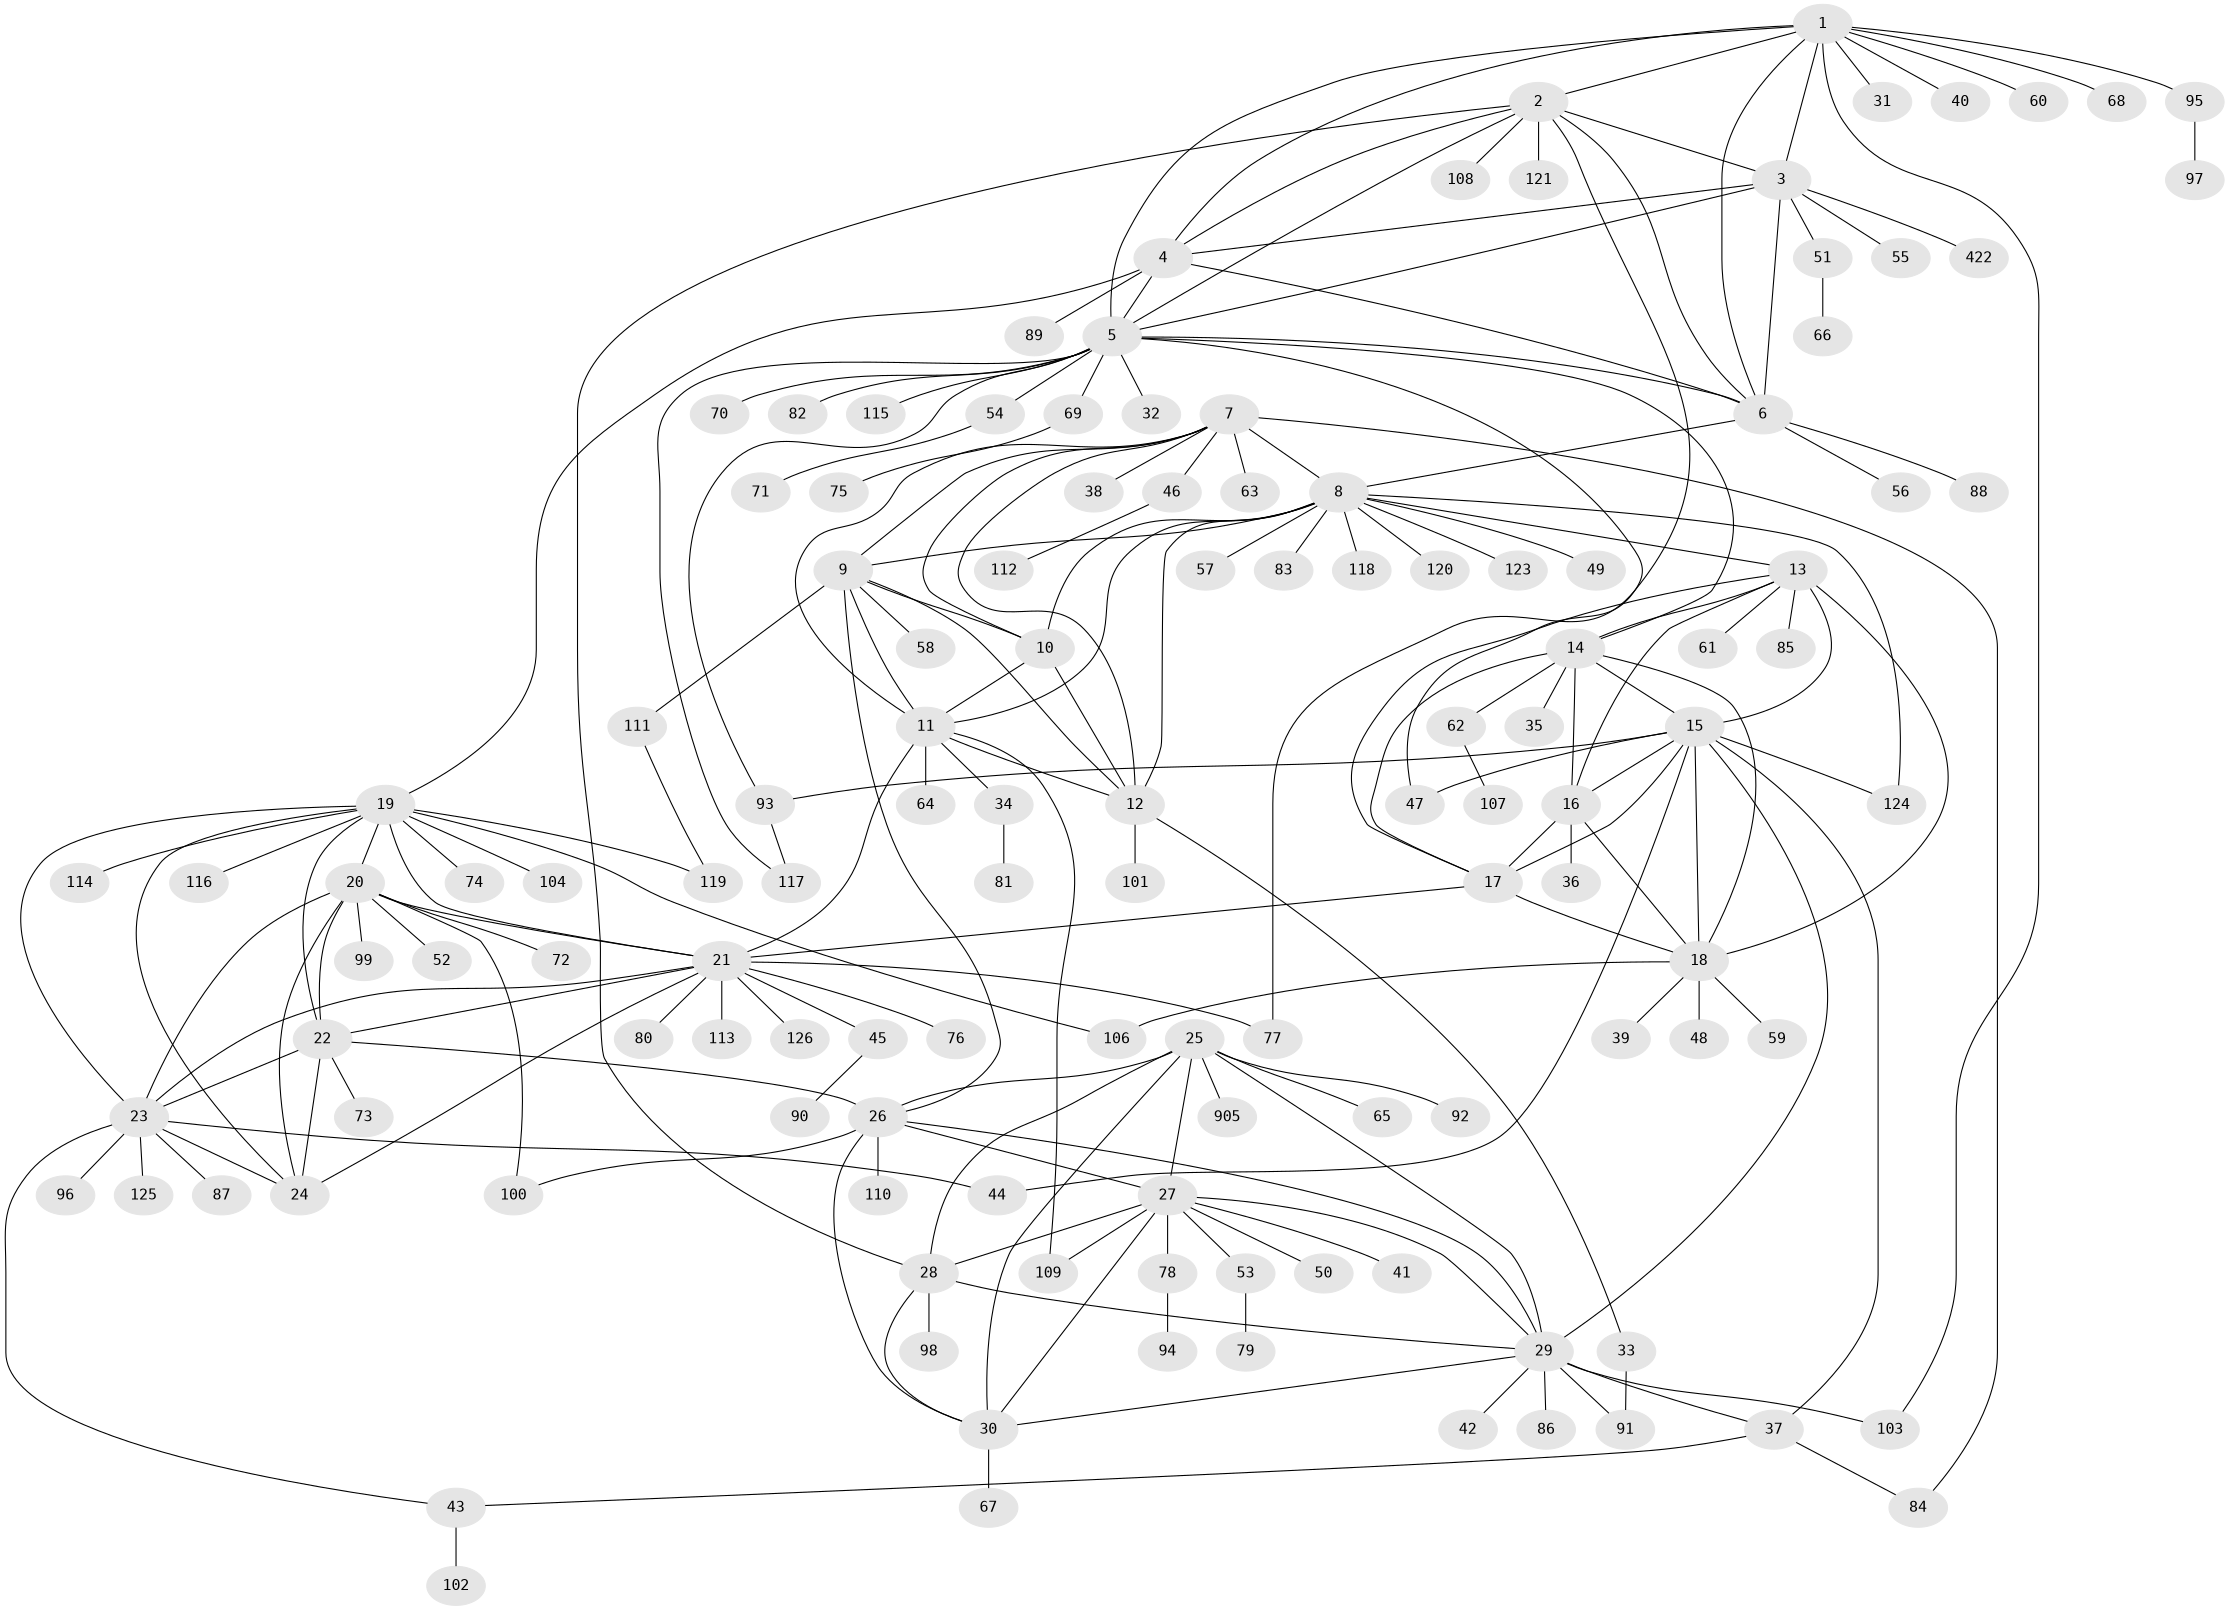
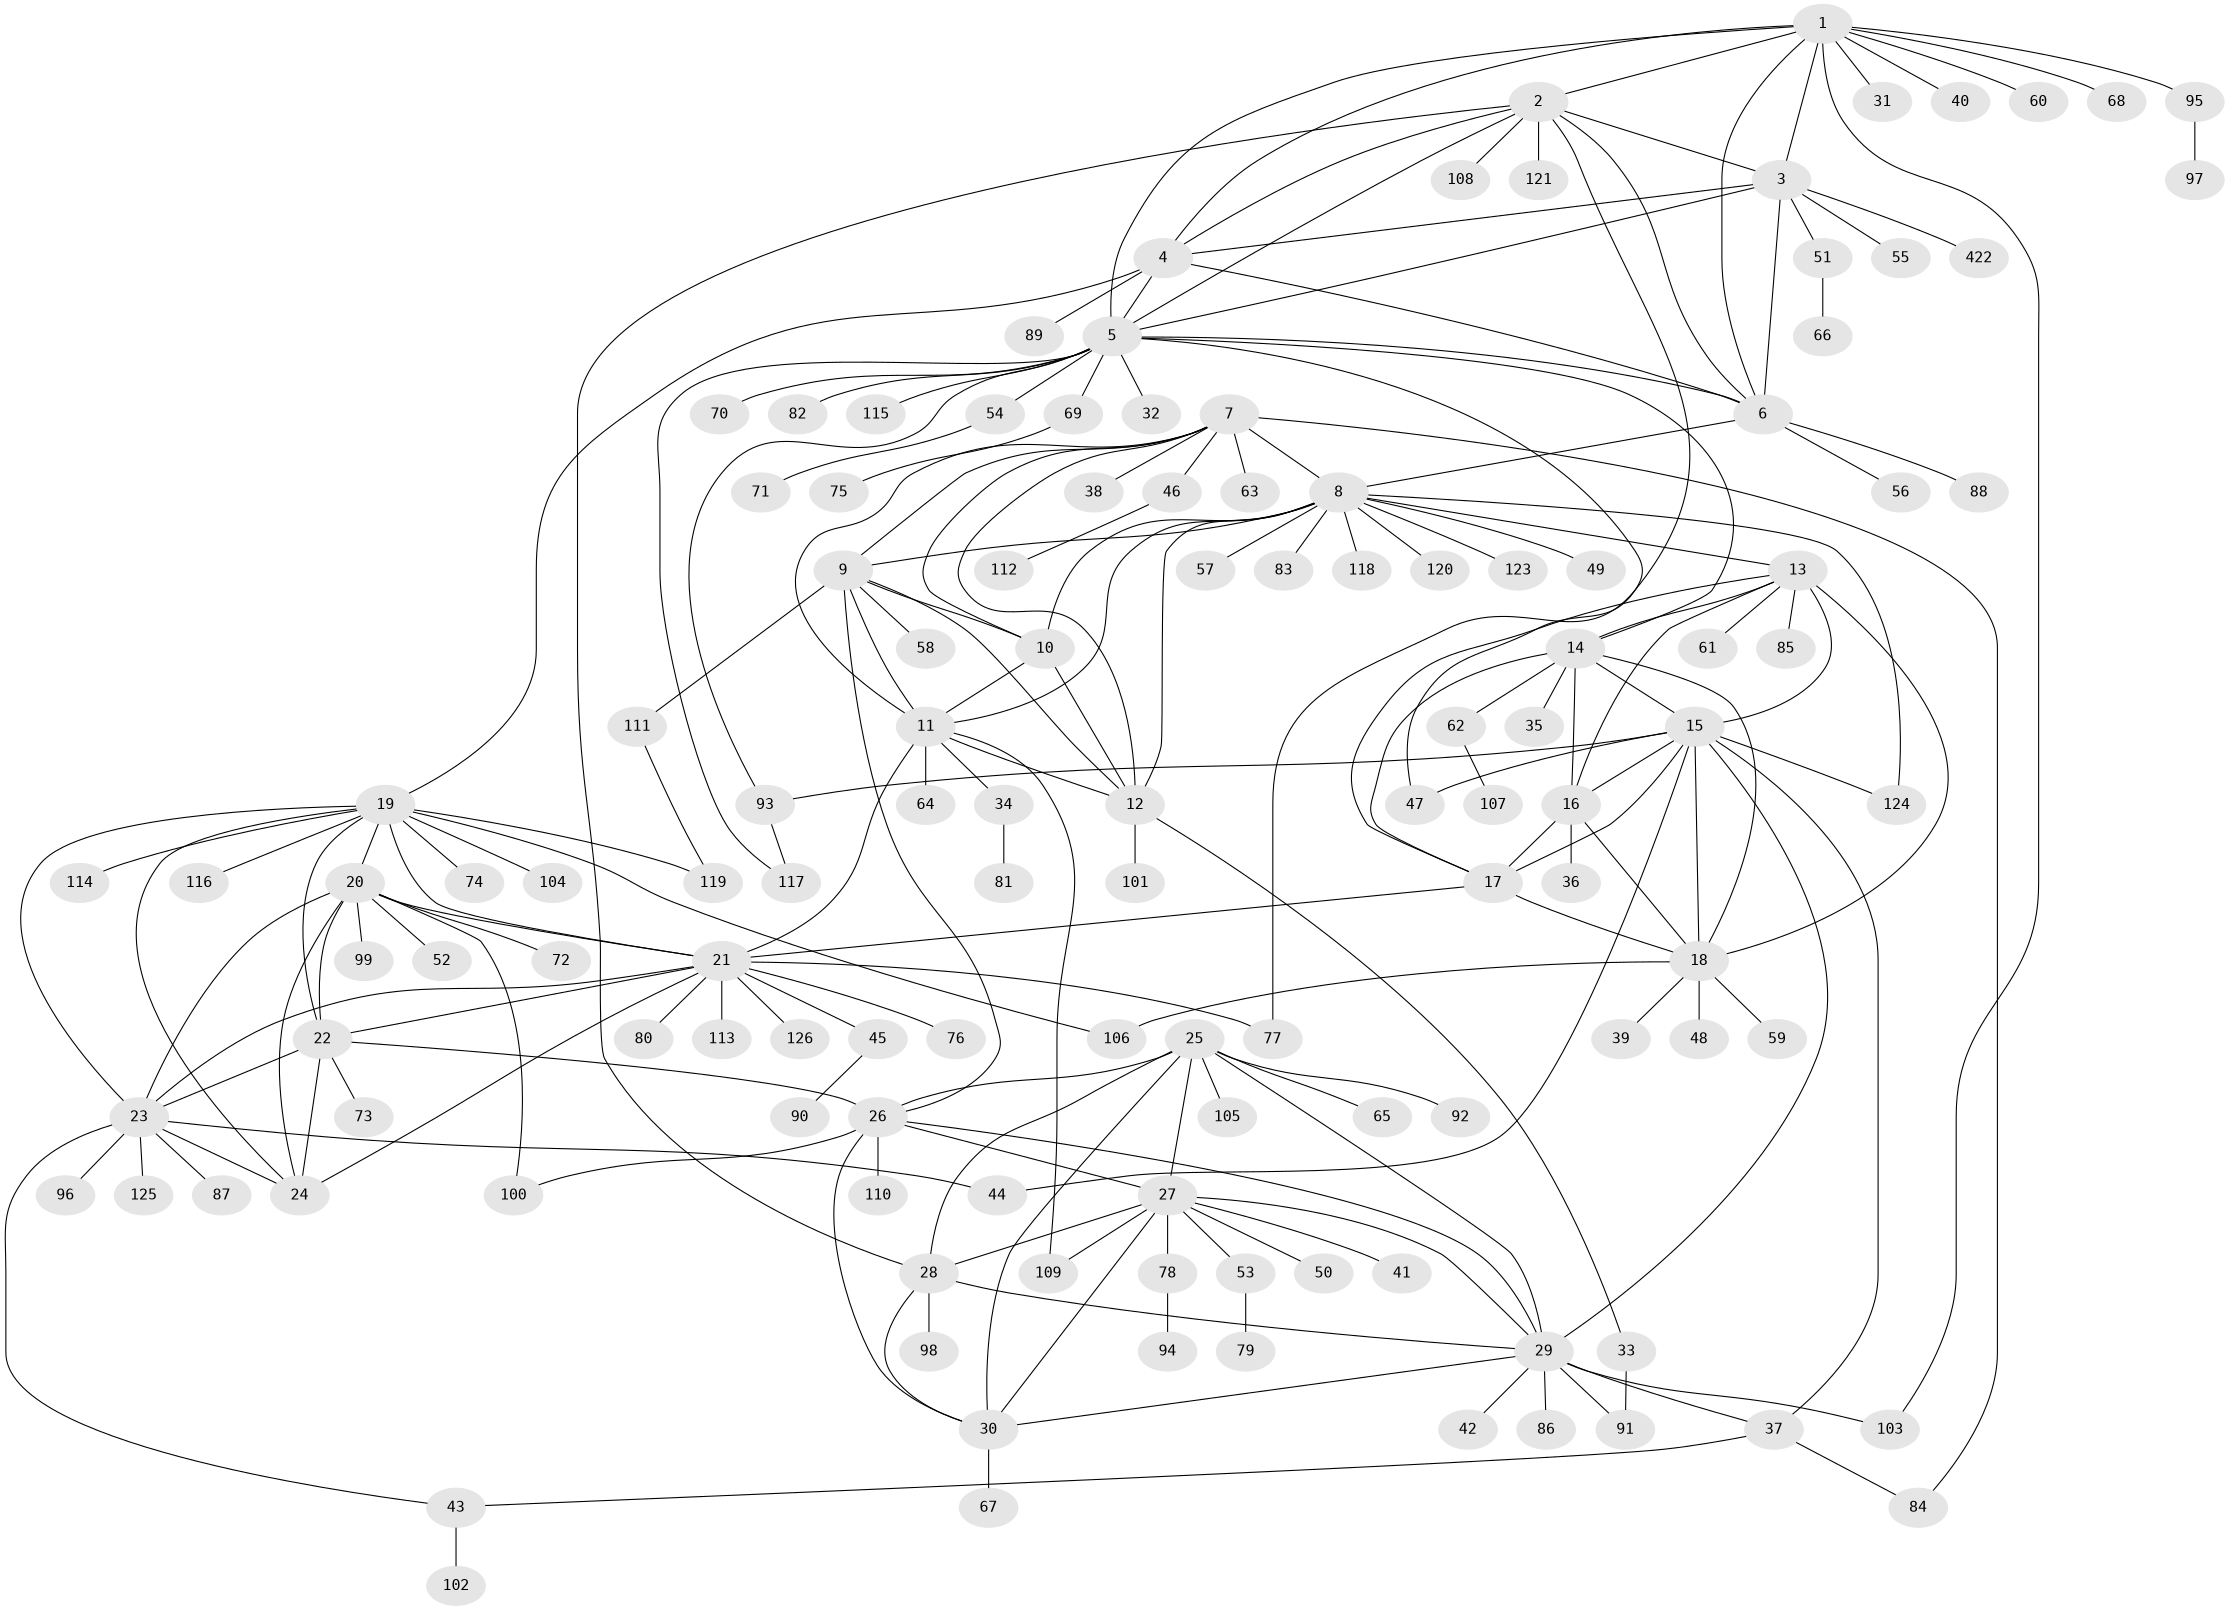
  graph {
    fontname="DejaVu Sans Mono"
    node [color=gray90 fontname="DejaVu Sans Mono" style=filled]
    edge [fontname="DejaVu Sans Mono"]
    1
    2
    3
    4
    5
    6
    31
    40
    60
    68
    95
    103
    28
    77
    108
    121
    51
    55
    n19 [label=422]
    19
    89
    14
    32
    47
    54
    69
    70
    82
    93
    115
    117
    8
    56
    88
    97
    29
    30
    98
    66
    21
    106
    20
    22
    23
    24
    74
    104
    114
    116
    119
    15
    16
    17
    18
    35
    62
    71
    75
    9
    10
    11
    12
    13
    49
    57
    83
    118
    120
    123
    124
    7
    38
    46
    63
    84
    26
    58
    111
    34
    64
    109
    33
    101
    112
    61
    85
    100
    27
    110
    45
    76
    80
    113
    126
    81
    91
    37
    44
    36
    39
    48
    59
    107
    42
    86
    43
    52
    72
    99
    73
    87
    96
    125
    90
    102
    25
    65
    92
-   105 [label=905]
+   105
    41
    50
    53
    78
    67
    79
    94
    1 -- 2
    1 -- 3
    1 -- 4
    1 -- 5
    1 -- 6
    1 -- 31
    1 -- 40
    1 -- 60
    1 -- 68
    1 -- 95
    1 -- 103
    2 -- 3
    2 -- 4
    2 -- 5
    2 -- 6
    2 -- 28
    2 -- 77
    2 -- 108
    2 -- 121
    3 -- 4
    3 -- 5
    3 -- 6
    3 -- 51
    3 -- 55
    3 -- n19
    4 -- 5
    4 -- 6
    4 -- 19
    4 -- 89
    5 -- 6
    5 -- 14
    5 -- 32
    5 -- 47
    5 -- 54
    5 -- 69
    5 -- 70
    5 -- 82
    5 -- 93
    5 -- 115
    5 -- 117
    6 -- 8
    6 -- 56
    6 -- 88
    95 -- 97
    28 -- 29
    28 -- 30
    28 -- 98
    51 -- 66
    19 -- 21
    19 -- 106
    19 -- 20
    19 -- 22
    19 -- 23
    19 -- 24
    19 -- 74
    19 -- 104
    19 -- 114
    19 -- 116
    19 -- 119
    14 -- 15
    14 -- 16
    14 -- 17
    14 -- 18
    14 -- 35
    14 -- 62
    54 -- 71
    69 -- 75
    93 -- 117
    8 -- 9
    8 -- 10
    8 -- 11
    8 -- 12
    8 -- 13
    8 -- 49
    8 -- 57
    8 -- 83
    8 -- 118
    8 -- 120
    8 -- 123
    8 -- 124
    29 -- 103
    29 -- 30
    29 -- 91
    29 -- 37
    29 -- 42
    29 -- 86
    30 -- 67
    21 -- 77
    21 -- 22
    21 -- 23
    21 -- 24
    21 -- 45
    21 -- 76
    21 -- 80
    21 -- 113
    21 -- 126
    20 -- 21
    20 -- 22
    20 -- 23
    20 -- 24
    20 -- 100
    20 -- 52
    20 -- 72
    20 -- 99
    22 -- 23
    22 -- 24
    22 -- 26
    22 -- 73
    23 -- 24
    23 -- 44
    23 -- 43
    23 -- 87
    23 -- 96
    23 -- 125
    15 -- 47
    15 -- 93
    15 -- 29
    15 -- 16
    15 -- 17
    15 -- 18
    15 -- 124
    15 -- 37
    15 -- 44
    16 -- 17
    16 -- 18
    16 -- 36
    17 -- 21
    17 -- 18
    18 -- 106
    18 -- 39
    18 -- 48
    18 -- 59
    62 -- 107
    9 -- 10
    9 -- 11
    9 -- 12
    9 -- 26
    9 -- 58
    9 -- 111
    10 -- 11
    10 -- 12
    11 -- 21
    11 -- 12
    11 -- 34
    11 -- 64
    11 -- 109
    12 -- 33
    12 -- 101
    13 -- 14
    13 -- 15
    13 -- 16
    13 -- 17
    13 -- 18
    13 -- 61
    13 -- 85
    7 -- 8
    7 -- 9
    7 -- 10
    7 -- 11
    7 -- 12
    7 -- 38
    7 -- 46
    7 -- 63
    7 -- 84
    46 -- 112
    26 -- 29
    26 -- 30
    26 -- 100
    26 -- 27
    26 -- 110
    111 -- 119
    34 -- 81
    33 -- 91
    27 -- 28
    27 -- 29
    27 -- 30
    27 -- 109
    27 -- 41
    27 -- 50
    27 -- 53
    27 -- 78
    45 -- 90
    37 -- 84
    37 -- 43
    43 -- 102
    25 -- 28
    25 -- 29
    25 -- 30
    25 -- 26
    25 -- 27
    25 -- 65
    25 -- 92
    25 -- 105
    53 -- 79
    78 -- 94
  }
